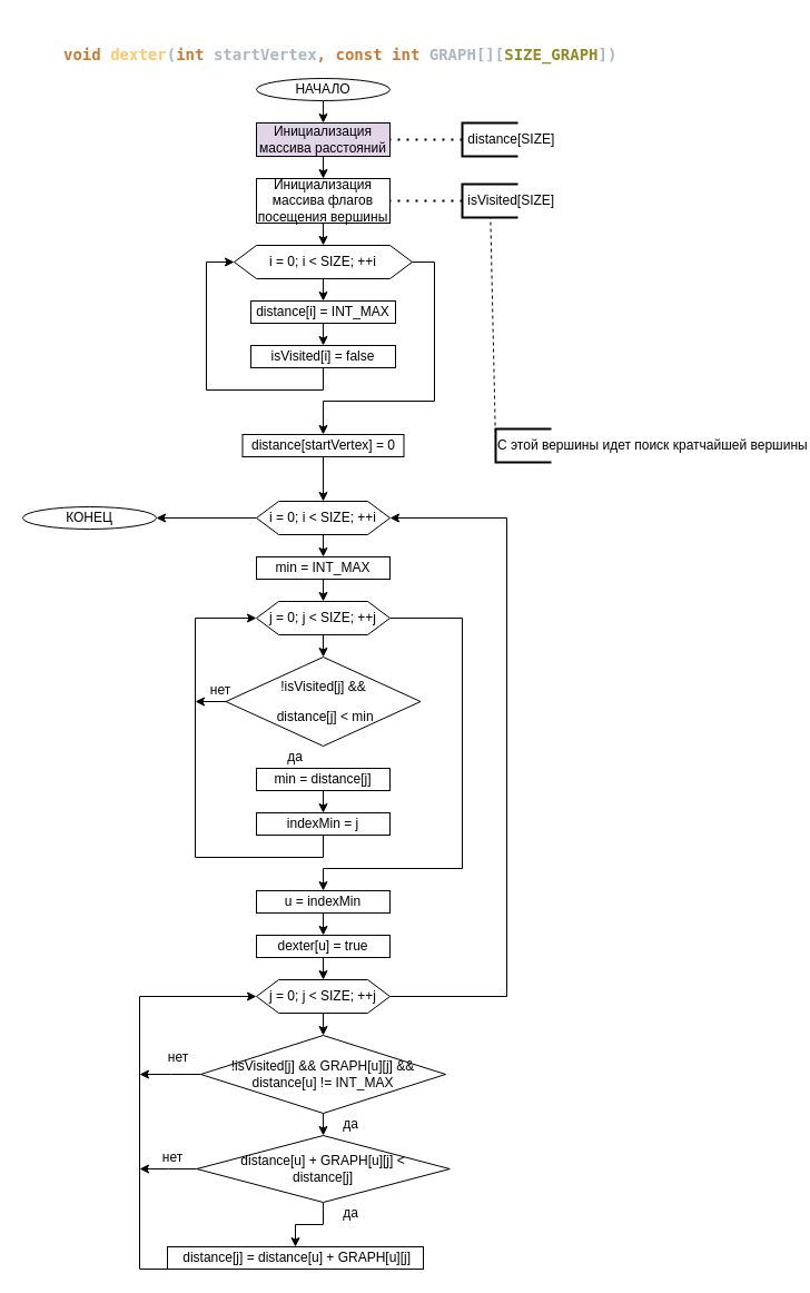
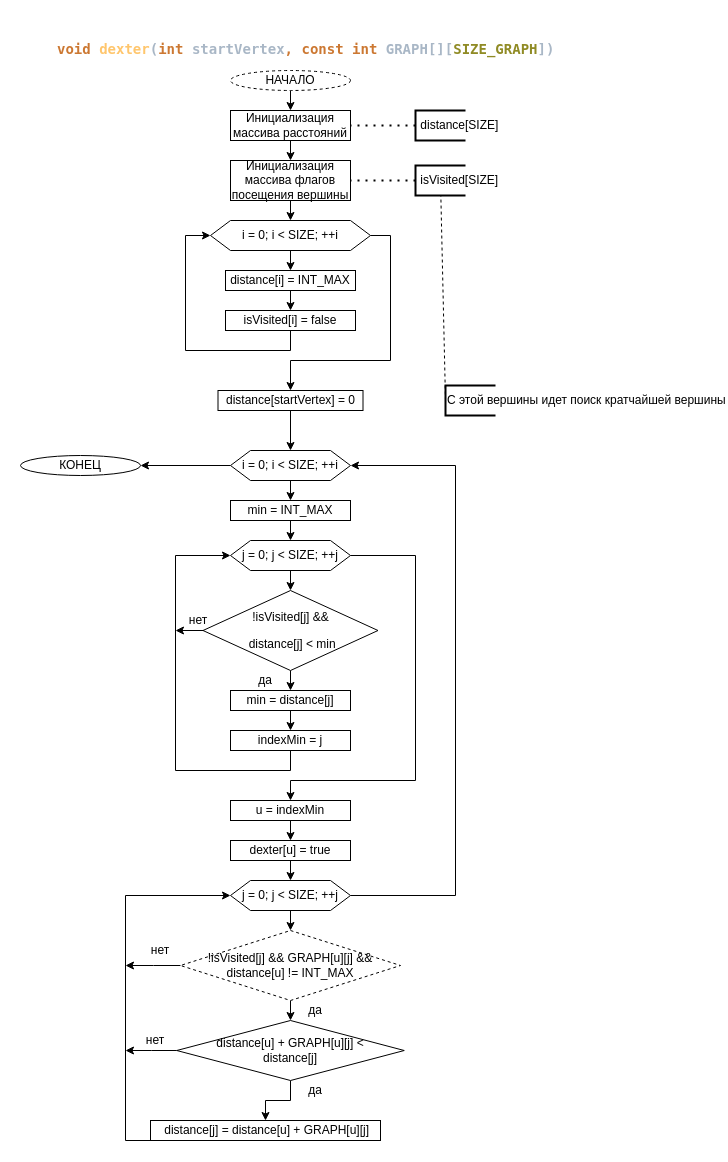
  <mxCell id="0" />
  <mxCell id="1" parent="0" />
  <mxCell id="2" value="&lt;pre style=&quot;color: rgb(169 , 183 , 198) ; font-family: &amp;#34;jetbrains mono&amp;#34; , monospace ; font-size: 14px&quot;&gt;&lt;b&gt;&lt;span style=&quot;color: rgb(204 , 120 , 50)&quot;&gt;void &lt;/span&gt;&lt;span style=&quot;color: rgb(255 , 198 , 109)&quot;&gt;dexter&lt;/span&gt;(&lt;span style=&quot;color: rgb(204 , 120 , 50)&quot;&gt;int &lt;/span&gt;startVertex&lt;span style=&quot;color: rgb(204 , 120 , 50)&quot;&gt;, const int &lt;/span&gt;GRAPH[][&lt;span style=&quot;color: rgb(144 , 139 , 37)&quot;&gt;SIZE_GRAPH&lt;/span&gt;])&lt;/b&gt;&lt;/pre&gt;" style="text;whiteSpace=wrap;html=1;" vertex="1" parent="1"><mxGeometry x="55" y="20" width="450" height="50" as="geometry" /></mxCell>
  <mxCell id="3" style="edgeStyle=orthogonalEdgeStyle;rounded=0;orthogonalLoop=1;jettySize=auto;html=1;exitX=0.5;exitY=1;exitDx=0;exitDy=0;entryX=0.5;entryY=0;entryDx=0;entryDy=0;" edge="1" parent="1" source="4" target="6"><mxGeometry relative="1" as="geometry" /></mxCell>
- <mxCell id="4" value="Инициализация массива расстояний" style="rounded=0;whiteSpace=wrap;html=1;fillColor=#e1d5e7;" vertex="1" parent="1"><mxGeometry x="230" y="110" width="120" height="30" as="geometry" /></mxCell>
+ <mxCell id="4" value="Инициализация массива расстояний" style="rounded=0;whiteSpace=wrap;html=1;" vertex="1" parent="1"><mxGeometry x="230" y="110" width="120" height="30" as="geometry" /></mxCell>
  <mxCell id="5" style="edgeStyle=orthogonalEdgeStyle;rounded=0;orthogonalLoop=1;jettySize=auto;html=1;exitX=0.5;exitY=1;exitDx=0;exitDy=0;entryX=0.5;entryY=0;entryDx=0;entryDy=0;" edge="1" parent="1" source="6" target="9"><mxGeometry relative="1" as="geometry" /></mxCell>
  <mxCell id="6" value="Инициализация массива флагов посещения вершины" style="rounded=0;whiteSpace=wrap;html=1;" vertex="1" parent="1"><mxGeometry x="230" y="160" width="120" height="40" as="geometry" /></mxCell>
  <mxCell id="7" style="edgeStyle=orthogonalEdgeStyle;rounded=0;orthogonalLoop=1;jettySize=auto;html=1;exitX=0.5;exitY=1;exitDx=0;exitDy=0;entryX=0.5;entryY=0;entryDx=0;entryDy=0;" edge="1" parent="1" source="9" target="11"><mxGeometry relative="1" as="geometry" /></mxCell>
  <mxCell id="8" style="edgeStyle=orthogonalEdgeStyle;rounded=0;orthogonalLoop=1;jettySize=auto;html=1;exitX=1;exitY=0.5;exitDx=0;exitDy=0;entryX=0.5;entryY=0;entryDx=0;entryDy=0;" edge="1" parent="1" source="9" target="19"><mxGeometry relative="1" as="geometry"><Array as="points"><mxPoint x="390" y="235" /><mxPoint x="390" y="360" /><mxPoint x="290" y="360" /></Array></mxGeometry></mxCell>
  <mxCell id="9" value="i = 0; i &amp;lt; SIZE; ++i" style="shape=hexagon;perimeter=hexagonPerimeter2;whiteSpace=wrap;html=1;fixedSize=1;" vertex="1" parent="1"><mxGeometry x="210" y="220" width="160" height="30" as="geometry" /></mxCell>
  <mxCell id="10" style="edgeStyle=orthogonalEdgeStyle;rounded=0;orthogonalLoop=1;jettySize=auto;html=1;exitX=0.5;exitY=1;exitDx=0;exitDy=0;entryX=0.5;entryY=0;entryDx=0;entryDy=0;" edge="1" parent="1" source="11" target="13"><mxGeometry relative="1" as="geometry" /></mxCell>
  <mxCell id="11" value="distance[i] = INT_MAX" style="rounded=0;whiteSpace=wrap;html=1;" vertex="1" parent="1"><mxGeometry x="225" y="270" width="130" height="20" as="geometry" /></mxCell>
  <mxCell id="12" style="edgeStyle=orthogonalEdgeStyle;rounded=0;orthogonalLoop=1;jettySize=auto;html=1;exitX=0.5;exitY=1;exitDx=0;exitDy=0;entryX=0;entryY=0.5;entryDx=0;entryDy=0;" edge="1" parent="1" source="13" target="9"><mxGeometry relative="1" as="geometry"><Array as="points"><mxPoint x="290" y="350" /><mxPoint x="185" y="350" /><mxPoint x="185" y="235" /></Array></mxGeometry></mxCell>
  <mxCell id="13" value="isVisited[i] = false" style="rounded=0;whiteSpace=wrap;html=1;" vertex="1" parent="1"><mxGeometry x="225" y="310" width="130" height="20" as="geometry" /></mxCell>
  <mxCell id="14" value="&amp;nbsp;isVisited[SIZE]" style="strokeWidth=2;html=1;shape=mxgraph.flowchart.annotation_1;align=left;pointerEvents=1;" vertex="1" parent="1"><mxGeometry x="415" y="165" width="50" height="30" as="geometry" /></mxCell>
  <mxCell id="15" value="" style="endArrow=none;dashed=1;html=1;dashPattern=1 3;strokeWidth=2;entryX=1;entryY=0.5;entryDx=0;entryDy=0;exitX=0;exitY=0.5;exitDx=0;exitDy=0;exitPerimeter=0;" edge="1" parent="1" source="14" target="6"><mxGeometry width="50" height="50" relative="1" as="geometry"><mxPoint x="435" y="300" as="sourcePoint" /><mxPoint x="485" y="250" as="targetPoint" /></mxGeometry></mxCell>
  <mxCell id="16" value="&amp;nbsp;distance[SIZE]" style="strokeWidth=2;html=1;shape=mxgraph.flowchart.annotation_1;align=left;pointerEvents=1;" vertex="1" parent="1"><mxGeometry x="415" y="110" width="50" height="30" as="geometry" /></mxCell>
  <mxCell id="17" value="" style="endArrow=none;dashed=1;html=1;dashPattern=1 3;strokeWidth=2;entryX=1;entryY=0.5;entryDx=0;entryDy=0;exitX=0;exitY=0.5;exitDx=0;exitDy=0;exitPerimeter=0;" edge="1" parent="1" source="16" target="4"><mxGeometry width="50" height="50" relative="1" as="geometry"><mxPoint x="345" y="170" as="sourcePoint" /><mxPoint x="395" y="120" as="targetPoint" /></mxGeometry></mxCell>
  <mxCell id="18" style="edgeStyle=orthogonalEdgeStyle;rounded=0;orthogonalLoop=1;jettySize=auto;html=1;exitX=0.5;exitY=1;exitDx=0;exitDy=0;entryX=0.5;entryY=0;entryDx=0;entryDy=0;" edge="1" parent="1" source="19" target="24"><mxGeometry relative="1" as="geometry" /></mxCell>
  <mxCell id="19" value="distance[startVertex] = 0" style="rounded=0;whiteSpace=wrap;html=1;" vertex="1" parent="1"><mxGeometry x="217.5" y="390" width="145" height="20" as="geometry" /></mxCell>
  <mxCell id="20" value="С этой вершины идет поиск кратчайшей вершины" style="strokeWidth=2;html=1;shape=mxgraph.flowchart.annotation_1;align=left;pointerEvents=1;" vertex="1" parent="1"><mxGeometry x="445" y="385" width="50" height="30" as="geometry" /></mxCell>
  <mxCell id="21" value="" style="endArrow=none;dashed=1;html=1;exitX=0;exitY=0.5;exitDx=0;exitDy=0;exitPerimeter=0;" edge="1" parent="1" source="20" target="14"><mxGeometry width="50" height="50" relative="1" as="geometry"><mxPoint x="415" y="490" as="sourcePoint" /><mxPoint x="465" y="440" as="targetPoint" /></mxGeometry></mxCell>
  <mxCell id="22" style="edgeStyle=orthogonalEdgeStyle;rounded=0;orthogonalLoop=1;jettySize=auto;html=1;exitX=0.5;exitY=1;exitDx=0;exitDy=0;entryX=0.5;entryY=0;entryDx=0;entryDy=0;" edge="1" parent="1" source="24" target="26"><mxGeometry relative="1" as="geometry" /></mxCell>
  <mxCell id="23" style="edgeStyle=orthogonalEdgeStyle;rounded=0;orthogonalLoop=1;jettySize=auto;html=1;exitX=0;exitY=0.5;exitDx=0;exitDy=0;entryX=1;entryY=0.5;entryDx=0;entryDy=0;" edge="1" parent="1" source="24" target="60"><mxGeometry relative="1" as="geometry"><mxPoint x="145" y="465" as="targetPoint" /></mxGeometry></mxCell>
  <mxCell id="24" value="&lt;span&gt;i = 0; i &amp;lt; SIZE; ++i&lt;/span&gt;" style="shape=hexagon;perimeter=hexagonPerimeter2;whiteSpace=wrap;html=1;fixedSize=1;" vertex="1" parent="1"><mxGeometry x="230" y="450" width="120" height="30" as="geometry" /></mxCell>
  <mxCell id="25" style="edgeStyle=orthogonalEdgeStyle;rounded=0;orthogonalLoop=1;jettySize=auto;html=1;exitX=0.5;exitY=1;exitDx=0;exitDy=0;entryX=0.5;entryY=0;entryDx=0;entryDy=0;" edge="1" parent="1" source="26" target="29"><mxGeometry relative="1" as="geometry" /></mxCell>
  <mxCell id="26" value="min = INT_MAX" style="rounded=0;whiteSpace=wrap;html=1;" vertex="1" parent="1"><mxGeometry x="230" y="500" width="120" height="20" as="geometry" /></mxCell>
  <mxCell id="27" style="edgeStyle=orthogonalEdgeStyle;rounded=0;orthogonalLoop=1;jettySize=auto;html=1;exitX=0.5;exitY=1;exitDx=0;exitDy=0;entryX=0.5;entryY=0;entryDx=0;entryDy=0;" edge="1" parent="1" source="29" target="32"><mxGeometry relative="1" as="geometry" /></mxCell>
  <mxCell id="28" style="edgeStyle=orthogonalEdgeStyle;rounded=0;orthogonalLoop=1;jettySize=auto;html=1;exitX=1;exitY=0.5;exitDx=0;exitDy=0;entryX=0.5;entryY=0;entryDx=0;entryDy=0;" edge="1" parent="1" source="29" target="40"><mxGeometry relative="1" as="geometry"><Array as="points"><mxPoint x="415" y="555" /><mxPoint x="415" y="780" /><mxPoint x="290" y="780" /></Array></mxGeometry></mxCell>
  <mxCell id="29" value="&lt;span&gt;j = 0; j &amp;lt; SIZE; ++j&lt;/span&gt;" style="shape=hexagon;perimeter=hexagonPerimeter2;whiteSpace=wrap;html=1;fixedSize=1;" vertex="1" parent="1"><mxGeometry x="230" y="540" width="120" height="30" as="geometry" /></mxCell>
+ <mxCell id="30" style="edgeStyle=orthogonalEdgeStyle;rounded=0;orthogonalLoop=1;jettySize=auto;html=1;exitX=0.5;exitY=1;exitDx=0;exitDy=0;entryX=0.5;entryY=0;entryDx=0;entryDy=0;" edge="1" parent="1" source="32" target="34"><mxGeometry relative="1" as="geometry" /></mxCell>
  <mxCell id="31" style="edgeStyle=orthogonalEdgeStyle;rounded=0;orthogonalLoop=1;jettySize=auto;html=1;exitX=0;exitY=0.5;exitDx=0;exitDy=0;" edge="1" parent="1" source="32"><mxGeometry relative="1" as="geometry"><mxPoint x="175" y="630" as="targetPoint" /></mxGeometry></mxCell>
  <mxCell id="32" value="&lt;pre&gt;&lt;font face=&quot;Helvetica&quot;&gt;!isVisited[j] &amp;amp;&amp;amp;&lt;/font&gt;&lt;/pre&gt;&lt;pre&gt;&lt;font face=&quot;Helvetica&quot;&gt; distance[j] &amp;lt; min&lt;/font&gt;&lt;/pre&gt;" style="rhombus;whiteSpace=wrap;html=1;" vertex="1" parent="1"><mxGeometry x="202.5" y="590" width="175" height="80" as="geometry" /></mxCell>
  <mxCell id="33" style="edgeStyle=orthogonalEdgeStyle;rounded=0;orthogonalLoop=1;jettySize=auto;html=1;exitX=0.5;exitY=1;exitDx=0;exitDy=0;entryX=0.5;entryY=0;entryDx=0;entryDy=0;" edge="1" parent="1" source="34" target="36"><mxGeometry relative="1" as="geometry" /></mxCell>
  <mxCell id="34" value="min = distance[j]" style="rounded=0;whiteSpace=wrap;html=1;" vertex="1" parent="1"><mxGeometry x="230" y="690" width="120" height="20" as="geometry" /></mxCell>
  <mxCell id="35" style="edgeStyle=orthogonalEdgeStyle;rounded=0;orthogonalLoop=1;jettySize=auto;html=1;exitX=0.5;exitY=1;exitDx=0;exitDy=0;entryX=0;entryY=0.5;entryDx=0;entryDy=0;" edge="1" parent="1" source="36" target="29"><mxGeometry relative="1" as="geometry"><Array as="points"><mxPoint x="290" y="770" /><mxPoint x="175" y="770" /><mxPoint x="175" y="555" /></Array></mxGeometry></mxCell>
  <mxCell id="36" value="indexMin = j" style="rounded=0;whiteSpace=wrap;html=1;" vertex="1" parent="1"><mxGeometry x="230" y="730" width="120" height="20" as="geometry" /></mxCell>
  <mxCell id="37" value="да" style="text;html=1;strokeColor=none;fillColor=none;align=center;verticalAlign=middle;whiteSpace=wrap;rounded=0;" vertex="1" parent="1"><mxGeometry x="245" y="670" width="40" height="20" as="geometry" /></mxCell>
  <mxCell id="38" value="нет" style="text;html=1;strokeColor=none;fillColor=none;align=center;verticalAlign=middle;whiteSpace=wrap;rounded=0;" vertex="1" parent="1"><mxGeometry x="177.5" y="610" width="40" height="20" as="geometry" /></mxCell>
  <mxCell id="39" style="edgeStyle=orthogonalEdgeStyle;rounded=0;orthogonalLoop=1;jettySize=auto;html=1;exitX=0.5;exitY=1;exitDx=0;exitDy=0;entryX=0.5;entryY=0;entryDx=0;entryDy=0;" edge="1" parent="1" source="40" target="42"><mxGeometry relative="1" as="geometry" /></mxCell>
  <mxCell id="40" value="u = indexMin" style="rounded=0;whiteSpace=wrap;html=1;" vertex="1" parent="1"><mxGeometry x="230" y="800" width="120" height="20" as="geometry" /></mxCell>
  <mxCell id="41" style="edgeStyle=orthogonalEdgeStyle;rounded=0;orthogonalLoop=1;jettySize=auto;html=1;exitX=0.5;exitY=1;exitDx=0;exitDy=0;entryX=0.5;entryY=0;entryDx=0;entryDy=0;" edge="1" parent="1" source="42" target="45"><mxGeometry relative="1" as="geometry"><mxPoint x="290" y="880" as="targetPoint" /></mxGeometry></mxCell>
  <mxCell id="42" value="dexter[u] = true" style="rounded=0;whiteSpace=wrap;html=1;" vertex="1" parent="1"><mxGeometry x="230" y="840" width="120" height="20" as="geometry" /></mxCell>
  <mxCell id="43" style="edgeStyle=orthogonalEdgeStyle;rounded=0;orthogonalLoop=1;jettySize=auto;html=1;exitX=0.5;exitY=1;exitDx=0;exitDy=0;entryX=0.5;entryY=0;entryDx=0;entryDy=0;" edge="1" parent="1" source="45" target="48"><mxGeometry relative="1" as="geometry" /></mxCell>
  <mxCell id="44" style="edgeStyle=orthogonalEdgeStyle;rounded=0;orthogonalLoop=1;jettySize=auto;html=1;exitX=1;exitY=0.5;exitDx=0;exitDy=0;entryX=1;entryY=0.5;entryDx=0;entryDy=0;" edge="1" parent="1" source="45" target="24"><mxGeometry relative="1" as="geometry"><Array as="points"><mxPoint x="455" y="895" /><mxPoint x="455" y="465" /></Array></mxGeometry></mxCell>
  <mxCell id="45" value="&lt;span&gt;j = 0; j &amp;lt; SIZE; ++j&lt;/span&gt;" style="shape=hexagon;perimeter=hexagonPerimeter2;whiteSpace=wrap;html=1;fixedSize=1;" vertex="1" parent="1"><mxGeometry x="230" y="880" width="120" height="30" as="geometry" /></mxCell>
  <mxCell id="46" style="edgeStyle=orthogonalEdgeStyle;rounded=0;orthogonalLoop=1;jettySize=auto;html=1;exitX=0.5;exitY=1;exitDx=0;exitDy=0;entryX=0.5;entryY=0;entryDx=0;entryDy=0;" edge="1" parent="1" source="48" target="51"><mxGeometry relative="1" as="geometry" /></mxCell>
  <mxCell id="47" style="edgeStyle=orthogonalEdgeStyle;rounded=0;orthogonalLoop=1;jettySize=auto;html=1;exitX=0;exitY=0.5;exitDx=0;exitDy=0;" edge="1" parent="1" source="48"><mxGeometry relative="1" as="geometry"><mxPoint x="125" y="965" as="targetPoint" /></mxGeometry></mxCell>
- <mxCell id="48" value="!isVisited[j] &amp;amp;&amp;amp; GRAPH[u][j] &amp;amp;&amp;amp; distance[u] != INT_MAX" style="rhombus;whiteSpace=wrap;html=1;" vertex="1" parent="1"><mxGeometry x="180" y="930" width="220" height="70" as="geometry" /></mxCell>
+ <mxCell id="48" value="!isVisited[j] &amp;amp;&amp;amp; GRAPH[u][j] &amp;amp;&amp;amp; distance[u] != INT_MAX" style="rhombus;whiteSpace=wrap;html=1;dashed=1;" vertex="1" parent="1"><mxGeometry x="180" y="930" width="220" height="70" as="geometry" /></mxCell>
  <mxCell id="49" style="edgeStyle=orthogonalEdgeStyle;rounded=0;orthogonalLoop=1;jettySize=auto;html=1;exitX=0.5;exitY=1;exitDx=0;exitDy=0;entryX=0.5;entryY=0;entryDx=0;entryDy=0;" edge="1" parent="1" source="51" target="53"><mxGeometry relative="1" as="geometry" /></mxCell>
  <mxCell id="50" style="edgeStyle=orthogonalEdgeStyle;rounded=0;orthogonalLoop=1;jettySize=auto;html=1;exitX=0;exitY=0.5;exitDx=0;exitDy=0;" edge="1" parent="1" source="51"><mxGeometry relative="1" as="geometry"><mxPoint x="125" y="1050" as="targetPoint" /></mxGeometry></mxCell>
  <mxCell id="51" value="distance[u] + GRAPH[u][j] &amp;lt; &lt;br&gt;distance[j]" style="rhombus;whiteSpace=wrap;html=1;" vertex="1" parent="1"><mxGeometry x="176.25" y="1020" width="227.5" height="60" as="geometry" /></mxCell>
  <mxCell id="52" style="edgeStyle=orthogonalEdgeStyle;rounded=0;orthogonalLoop=1;jettySize=auto;html=1;exitX=0.5;exitY=1;exitDx=0;exitDy=0;entryX=0;entryY=0.5;entryDx=0;entryDy=0;" edge="1" parent="1" source="53" target="45"><mxGeometry relative="1" as="geometry"><Array as="points"><mxPoint x="290" y="1140" /><mxPoint x="125" y="1140" /><mxPoint x="125" y="895" /></Array></mxGeometry></mxCell>
  <mxCell id="53" value="&amp;nbsp;distance[j] = distance[u] + GRAPH[u][j]" style="rounded=0;whiteSpace=wrap;html=1;" vertex="1" parent="1"><mxGeometry x="150" y="1120" width="230" height="20" as="geometry" /></mxCell>
  <mxCell id="54" value="да" style="text;html=1;strokeColor=none;fillColor=none;align=center;verticalAlign=middle;whiteSpace=wrap;rounded=0;" vertex="1" parent="1"><mxGeometry x="295" y="1080" width="40" height="20" as="geometry" /></mxCell>
  <mxCell id="55" value="да" style="text;html=1;strokeColor=none;fillColor=none;align=center;verticalAlign=middle;whiteSpace=wrap;rounded=0;" vertex="1" parent="1"><mxGeometry x="295" y="1000" width="40" height="20" as="geometry" /></mxCell>
  <mxCell id="56" value="нет" style="text;html=1;strokeColor=none;fillColor=none;align=center;verticalAlign=middle;whiteSpace=wrap;rounded=0;" vertex="1" parent="1"><mxGeometry x="135" y="1030" width="40" height="20" as="geometry" /></mxCell>
  <mxCell id="57" value="нет" style="text;html=1;strokeColor=none;fillColor=none;align=center;verticalAlign=middle;whiteSpace=wrap;rounded=0;" vertex="1" parent="1"><mxGeometry x="140" y="940" width="40" height="20" as="geometry" /></mxCell>
  <mxCell id="58" style="edgeStyle=orthogonalEdgeStyle;rounded=0;orthogonalLoop=1;jettySize=auto;html=1;exitX=0.5;exitY=1;exitDx=0;exitDy=0;entryX=0.5;entryY=0;entryDx=0;entryDy=0;" edge="1" parent="1" source="59" target="4"><mxGeometry relative="1" as="geometry" /></mxCell>
- <mxCell id="59" value="НАЧАЛО" style="ellipse;whiteSpace=wrap;html=1;" vertex="1" parent="1"><mxGeometry x="230" y="70" width="120" height="20" as="geometry" /></mxCell>
+ <mxCell id="59" value="НАЧАЛО" style="ellipse;whiteSpace=wrap;html=1;dashed=1;" vertex="1" parent="1"><mxGeometry x="230" y="70" width="120" height="20" as="geometry" /></mxCell>
  <mxCell id="60" value="КОНЕЦ" style="ellipse;whiteSpace=wrap;html=1;" vertex="1" parent="1"><mxGeometry x="20" y="455" width="120" height="20" as="geometry" /></mxCell>
